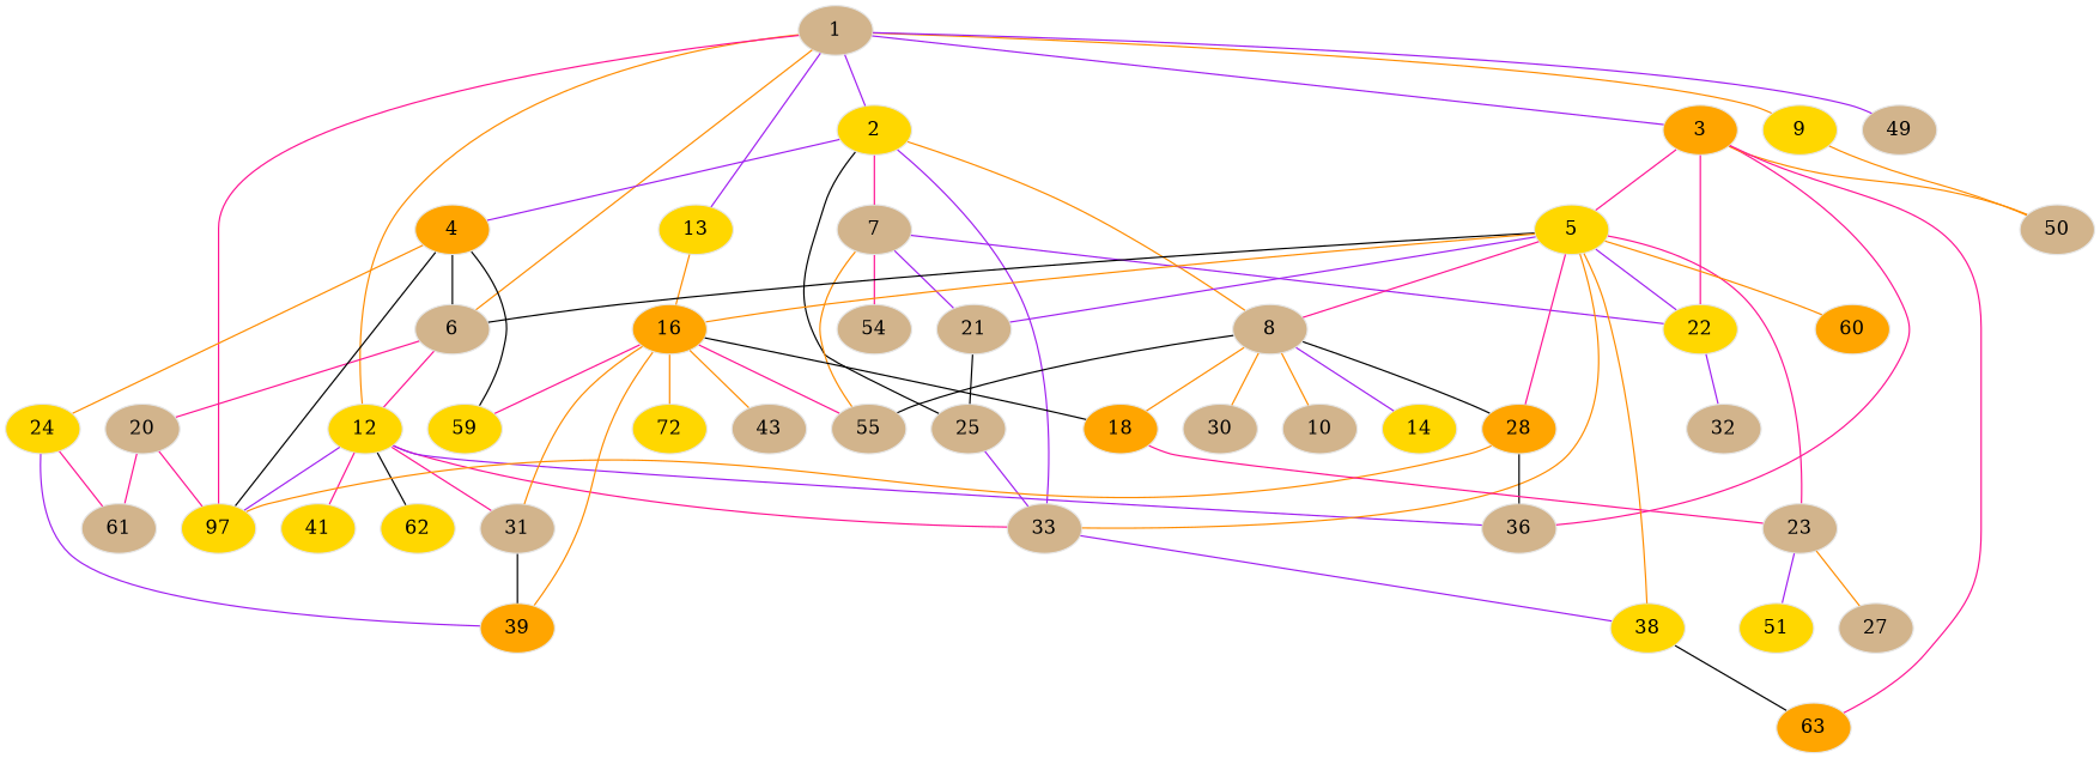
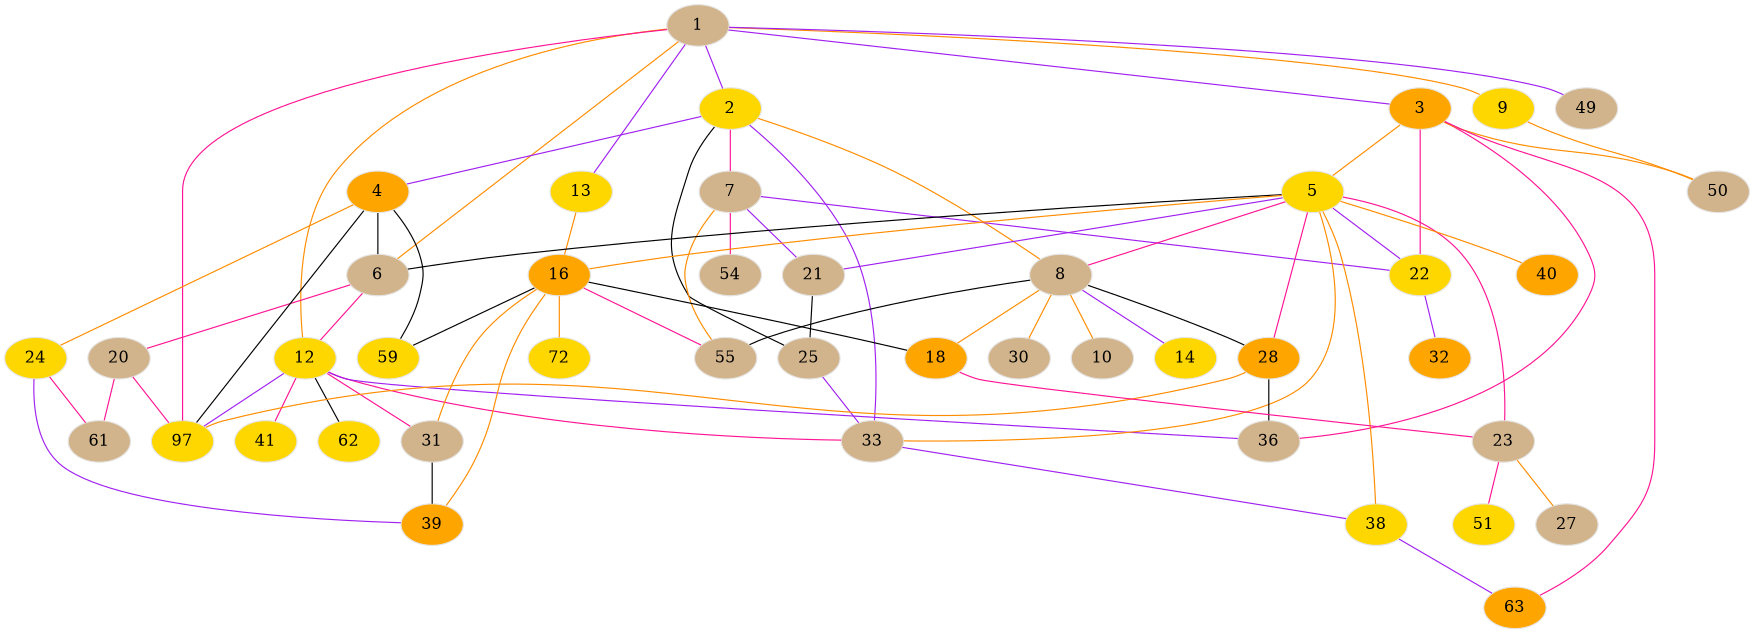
  graph {
    node [color=gray90 fillcolor=tan style=filled]
    edge [color=darkorange]
    1 [super="+15"]
    2 [fillcolor=gold super="+11"]
    3 [fillcolor=orange super="+26"]
    6
    9 [fillcolor=gold super="+46"]
    12 [fillcolor=gold super="+17"]
    13 [fillcolor=gold]
    n8 [fillcolor=gold label=97]
    49
    4 [fillcolor=orange super="+19"]
    7 [super="+44"]
    8 [super="+35"]
    25
    33 [super="+57"]
    5 [fillcolor=gold super="+29"]
    22 [fillcolor=gold super="+42"]
    36 [super="+47"]
    50
    63 [fillcolor=orange]
    20 [super="+56"]
    31
    41 [fillcolor=gold]
    62 [fillcolor=gold]
    16 [fillcolor=orange super="+34"]
    24 [fillcolor=gold]
    59 [fillcolor=gold]
    21
    54
    55
    28 [fillcolor=orange super="+45"]
    10
    14 [fillcolor=gold super="+48"]
    18 [fillcolor=orange super="+64"]
    30
    38 [fillcolor=gold super="+60"]
    23
-   40 [fillcolor=orange label=60]
-   32
+   40 [fillcolor=orange]
+   32 [fillcolor=orange]
    39 [fillcolor=orange super="+53"]
    61
-   43 [super="+58"]
    n42 [fillcolor=gold label=72]
    27
    51 [fillcolor=gold]
    1 -- 2 [color=purple]
    1 -- 3 [color=purple]
    1 -- 6
    1 -- 9
    1 -- 12
    1 -- 13 [color=purple]
    1 -- n8 [color=deeppink]
    1 -- 49 [color=purple]
    2 -- 4 [color=purple]
    2 -- 7 [color=deeppink weight=2]
    2 -- 8
    2 -- 25 [color=black]
    2 -- 33 [color=purple]
-   3 -- 5 [color=deeppink]
+   3 -- 5
    3 -- 22 [color=deeppink]
    3 -- 36 [color=deeppink]
    3 -- 50
    3 -- 63 [color=deeppink]
    6 -- 12 [color=deeppink]
    6 -- 20 [color=deeppink]
    9 -- 50
    12 -- n8 [color=purple]
    12 -- 33 [color=deeppink]
    12 -- 36 [color=purple]
    12 -- 31 [color=deeppink]
    12 -- 41 [color=deeppink]
    12 -- 62 [color=black]
    13 -- 16
    4 -- 6 [color=black]
    4 -- n8 [color=black]
    4 -- 24
    4 -- 59 [color=black]
    7 -- 22 [color=purple]
    7 -- 21 [color=purple]
    7 -- 54 [color=deeppink]
    7 -- 55
    8 -- 55 [color=black]
    8 -- 28 [color=black]
    8 -- 10
    8 -- 14 [color=purple]
    8 -- 18
    8 -- 30
    25 -- 33 [color=purple]
    33 -- 38 [color=purple]
    5 -- 6 [color=black]
    5 -- 8 [color=deeppink]
    5 -- 33
    5 -- 22 [color=purple]
    5 -- 16
    5 -- 21 [color=purple]
    5 -- 28 [color=deeppink]
    5 -- 38
    5 -- 23 [color=deeppink]
    5 -- 40
    22 -- 32 [color=purple]
    20 -- n8 [color=deeppink]
    20 -- 61 [color=deeppink]
    31 -- 39 [color=black]
    16 -- 31
-   16 -- 59 [color=deeppink]
+   16 -- 59 [color=black]
    16 -- 55 [color=deeppink]
    16 -- 18 [color=black]
    16 -- 39
-   16 -- 43
    16 -- n42
    24 -- 39 [color=purple]
    24 -- 61 [color=deeppink]
    21 -- 25 [color=black]
    28 -- n8
    28 -- 36 [color=black]
    18 -- 23 [color=deeppink]
-   38 -- 63 [color=black]
+   38 -- 63 [color=purple]
    23 -- 27
-   23 -- 51 [color=purple]
+   23 -- 51 [color=deeppink]
  }
